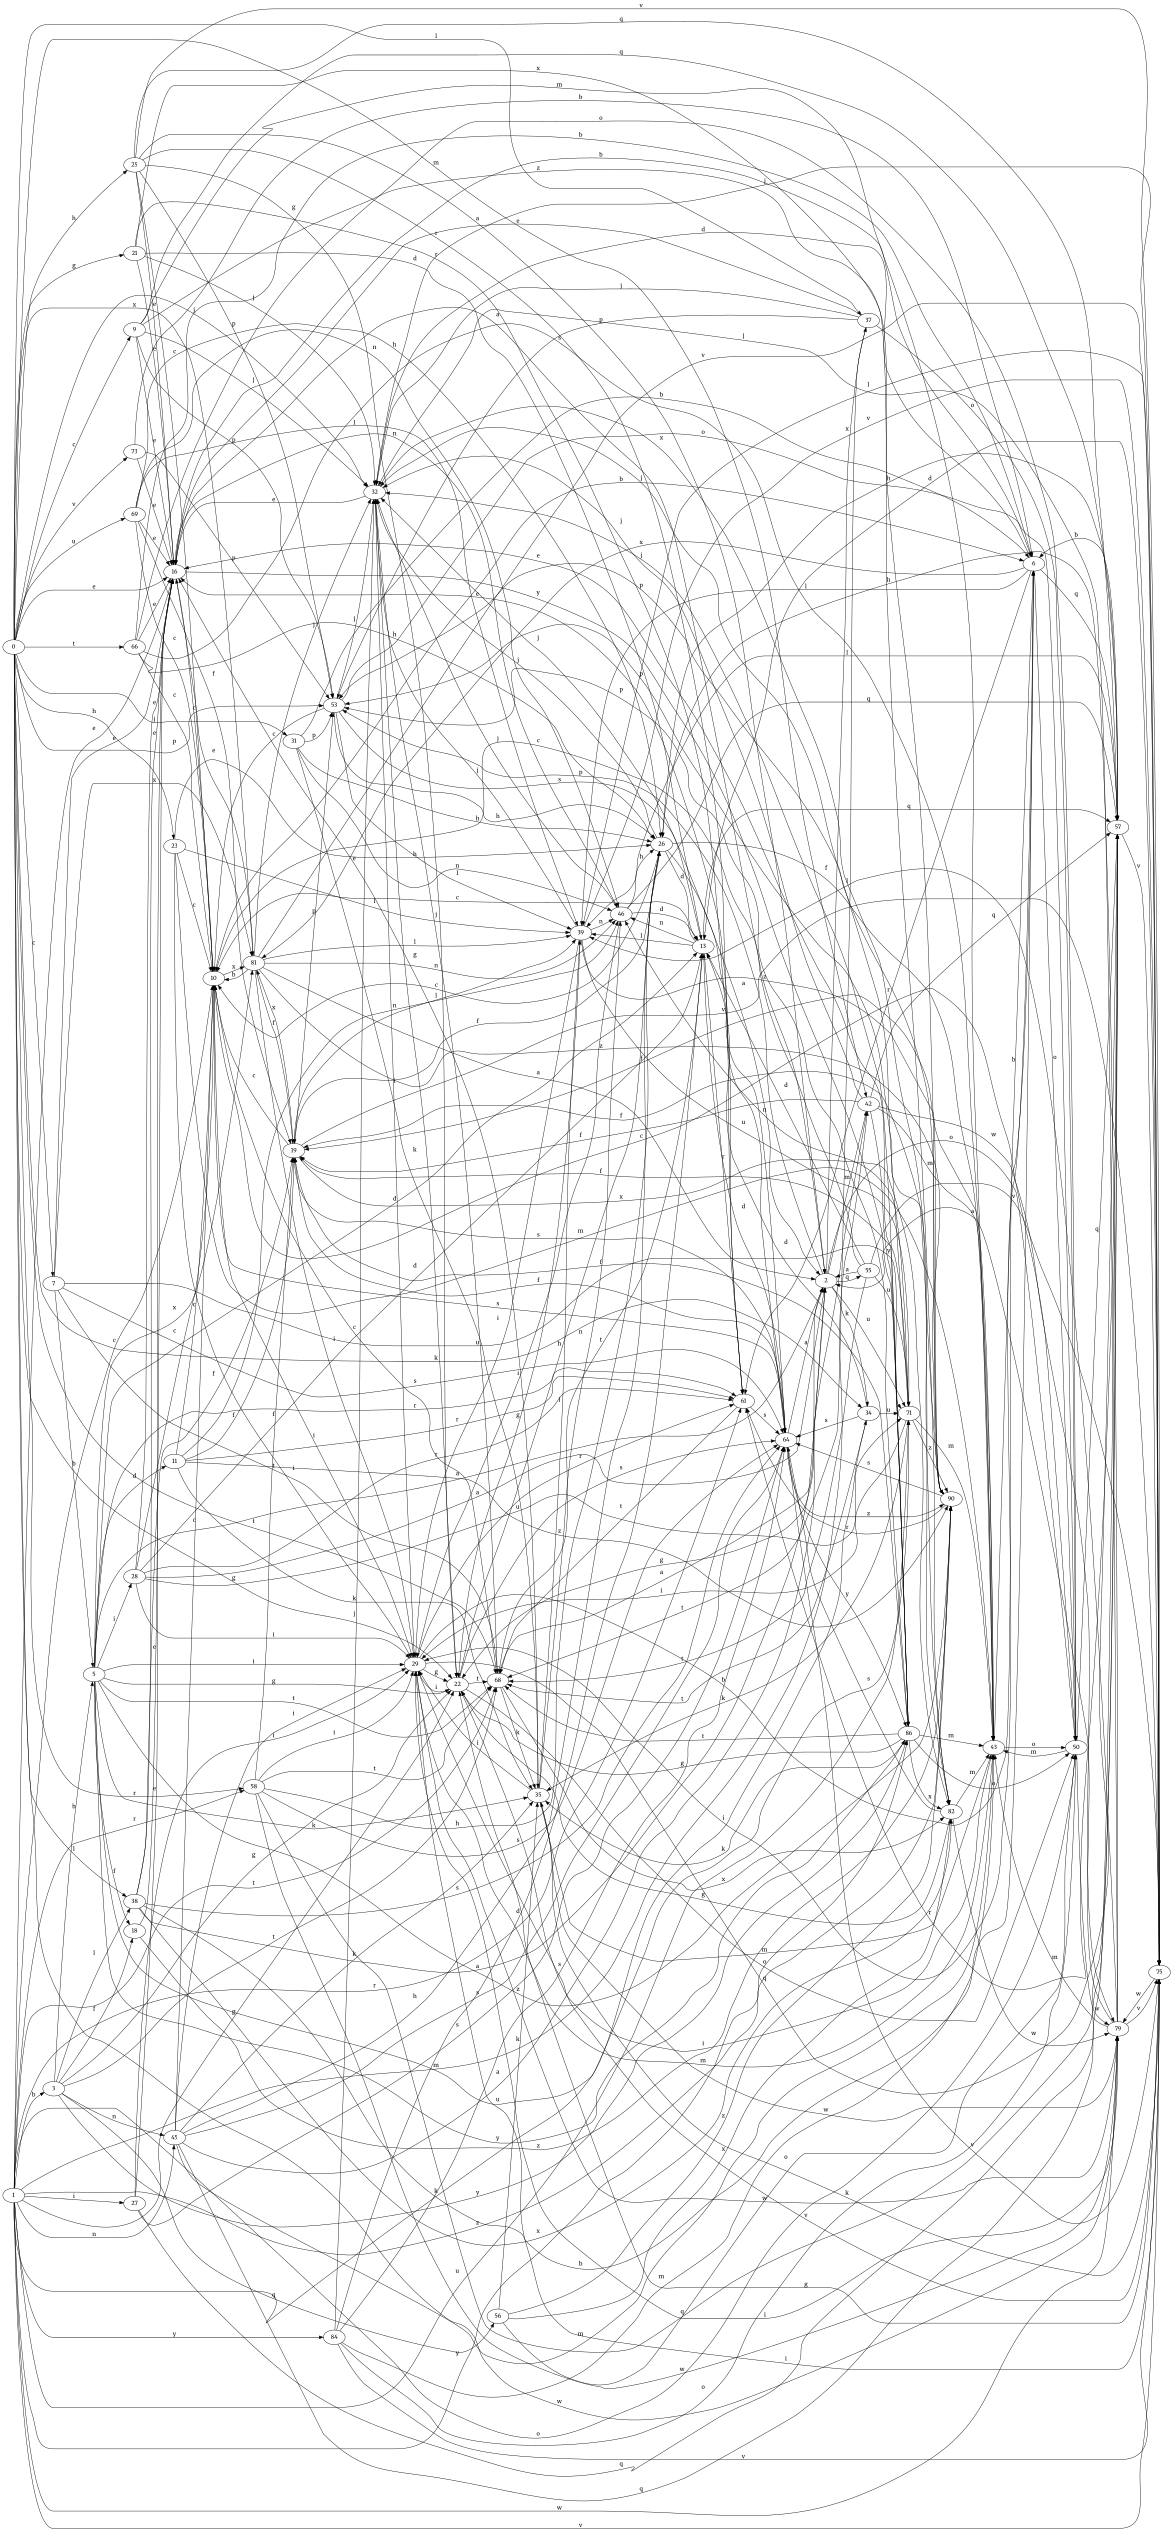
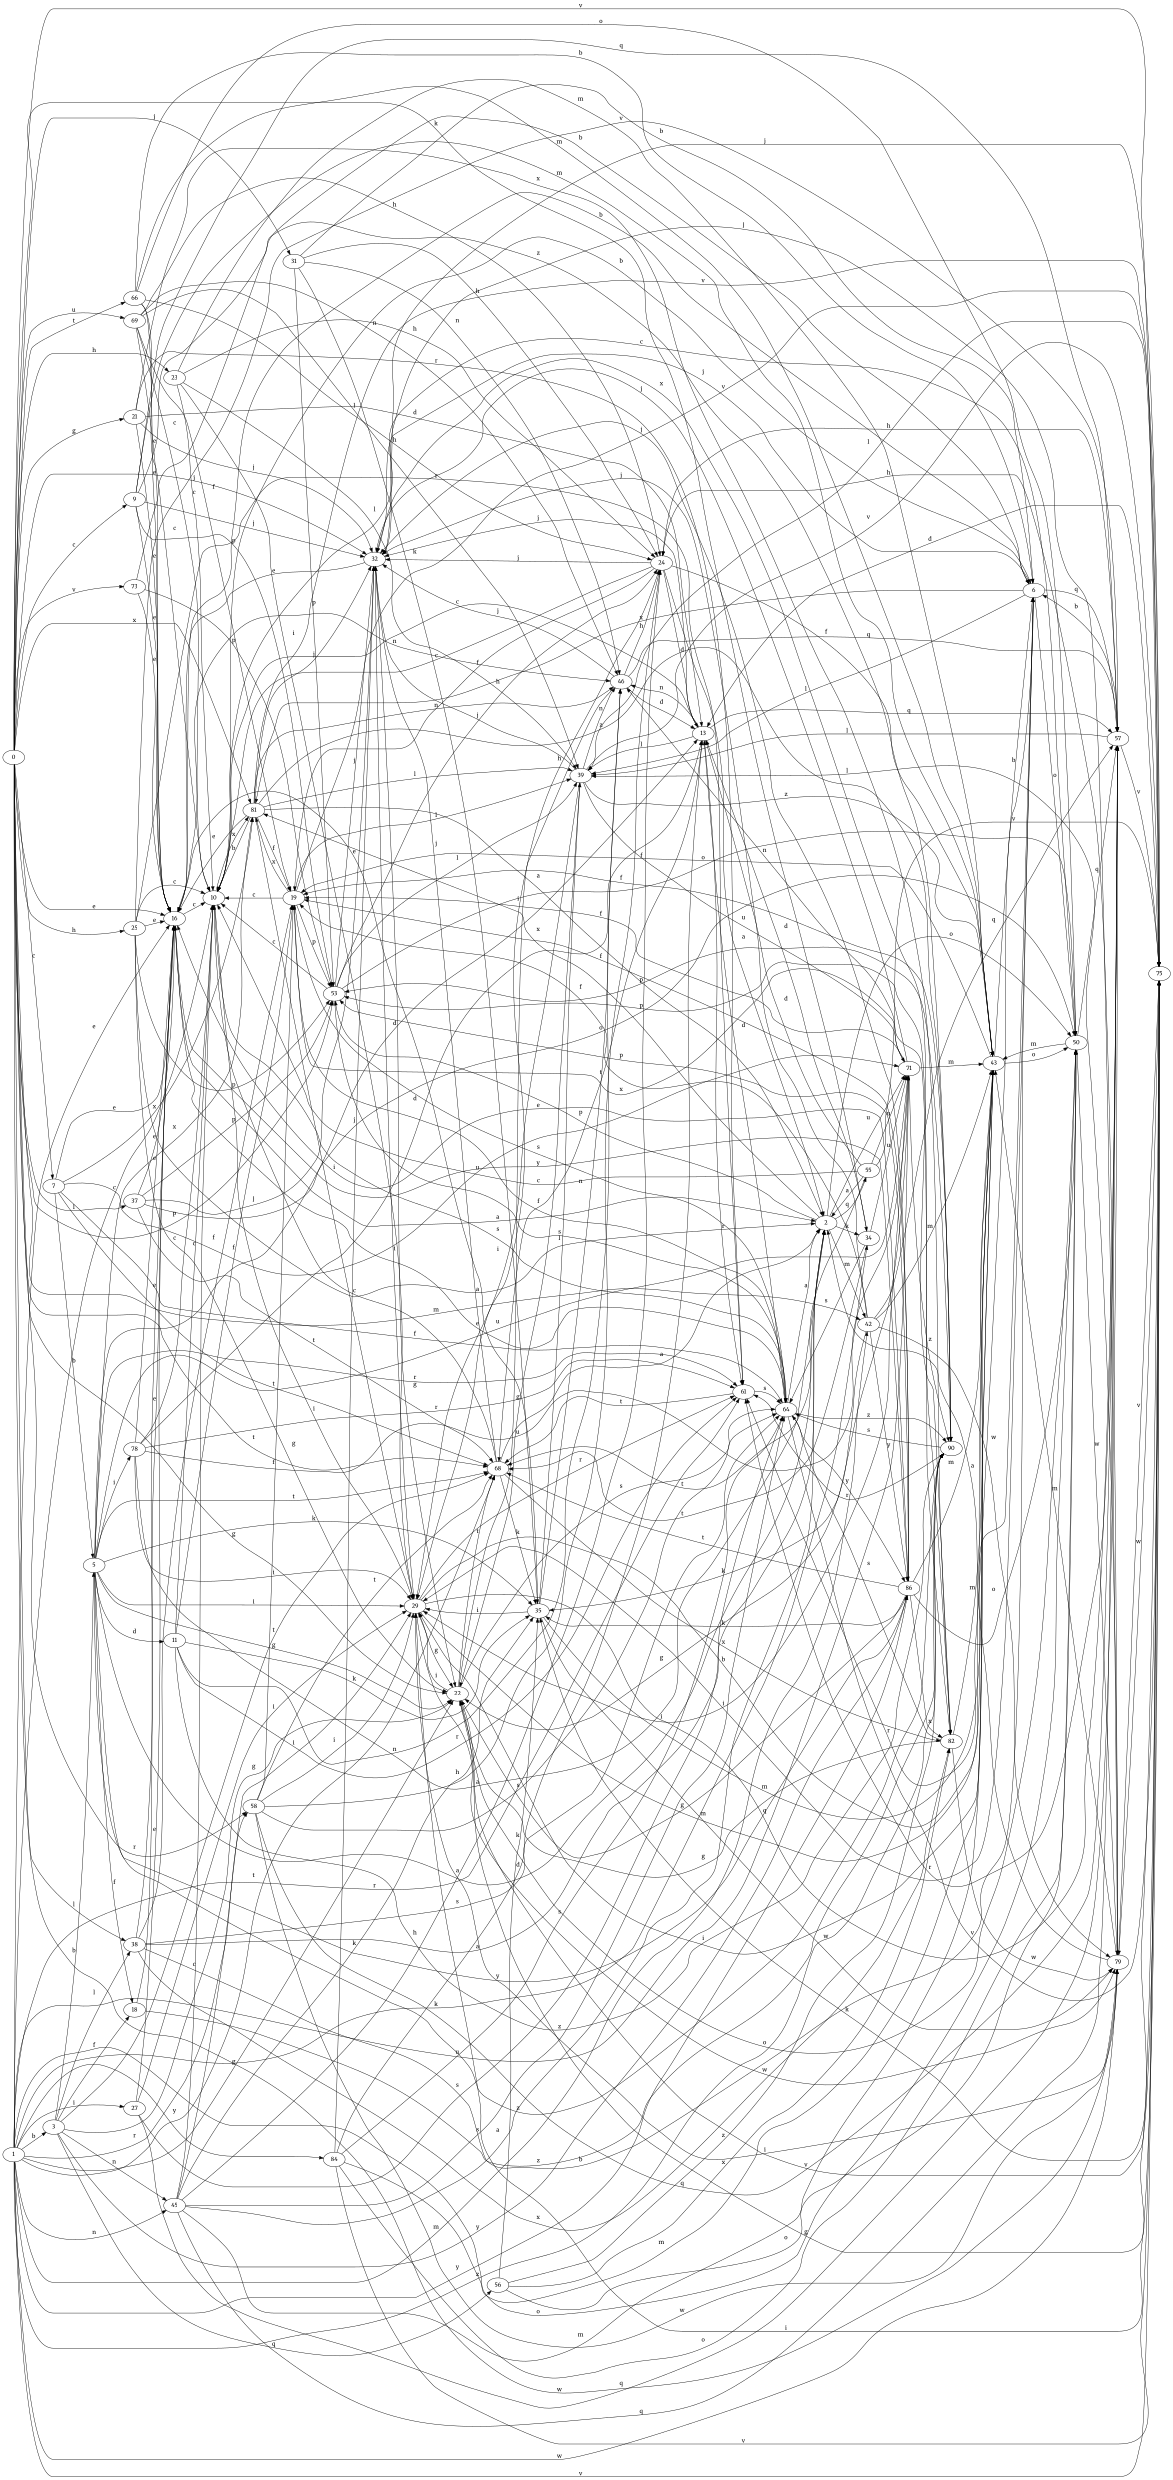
  strict digraph {
    fontname=Merriweather
    rankdir=LR
    node [fontname=Merriweather]
    edge [fontname=Merriweather]
    0
    7
    9
    16
    21
    22
    23
    25
    31
    32
    34
    37
    38
    42
    53
    58
    66
    68
    69
    73
    75
    79
    81
    71
    5
    64
    90
    57
    43
    10
    86
    2
    6
    46
    61
    13
    82
    50
    29
-   26
+   26 [label=24]
    39
    35
    19
    1
    3
    27
    45
    84
    18
    56
    55
    11
-   28
+   28 [label=78]
    0 -> 7 [label=c]
    0 -> 9 [label=c]
    0 -> 16 [label=e]
    0 -> 21 [label=g]
    0 -> 22 [label=g]
    0 -> 23 [label=h]
    0 -> 25 [label=h]
    0 -> 31 [label=j]
    0 -> 32 [label=j]
    0 -> 34 [label=k]
    0 -> 37 [label=l]
    0 -> 38 [label=l]
    0 -> 42 [label=m]
    0 -> 53 [label=p]
    0 -> 58 [label=r]
    0 -> 66 [label=t]
    0 -> 68 [label=t]
    0 -> 69 [label=u]
    0 -> 73 [label=v]
-   25 -> 75 [label=v]
+   0 -> 75 [label=v]
    0 -> 79 [label=w]
    0 -> 81 [label=x]
    7 -> 16 [label=e]
    7 -> 68 [label=t]
    7 -> 81 [label=x]
    7 -> 71 [label=u]
    7 -> 5 [label=b]
-   7 -> 64 [label=s]
+   7 -> 64 [label=f]
    9 -> 16 [label=e]
    9 -> 32 [label=j]
    9 -> 53 [label=p]
    9 -> 90 [label=z]
    9 -> 57 [label=q]
    9 -> 43 [label=m]
    16 -> 10 [label=c]
    16 -> 86 [label=y]
    16 -> 2 [label=a]
    16 -> 6 [label=b]
    16 -> 46 [label=n]
    21 -> 16 [label=e]
    21 -> 32 [label=j]
    21 -> 61 [label=r]
    21 -> 13 [label=d]
    21 -> 82 [label=x]
    22 -> 68 [label=t]
    22 -> 75 [label=v]
    22 -> 64 [label=s]
    22 -> 50 [label=o]
    22 -> 29 [label=i]
    22 -> 26 [label=h]
    23 -> 43 [label=m]
    23 -> 10 [label=c]
    23 -> 29 [label=i]
    23 -> 26 [label=h]
    23 -> 39 [label=l]
    25 -> 16 [label=e]
    25 -> 22 [label=g]
    25 -> 53 [label=p]
-   25 -> 57 [label=q]
+   25 -> 57 [label=v]
    25 -> 10 [label=c]
    25 -> 2 [label=a]
    25 -> 61 [label=r]
    31 -> 53 [label=p]
    31 -> 6 [label=b]
    31 -> 46 [label=n]
    31 -> 26 [label=h]
    31 -> 35 [label=k]
    32 -> 16 [label=e]
    32 -> 22 [label=g]
    32 -> 82 [label=x]
    32 -> 29 [label=i]
    34 -> 68 [label=t]
    34 -> 71 [label=u]
    34 -> 64 [label=s]
    34 -> 13 [label=d]
    37 -> 16 [label=e]
    37 -> 32 [label=j]
    37 -> 53 [label=p]
    37 -> 68 [label=t]
    37 -> 50 [label=o]
    38 -> 16 [label=e]
    38 -> 64 [label=s]
    38 -> 2 [label=a]
    38 -> 6 [label=b]
    38 -> 82 [label=x]
    38 -> 19 [label=f]
    42 -> 22 [label=g]
    42 -> 32 [label=j]
    42 -> 79 [label=w]
    42 -> 57 [label=q]
    42 -> 43 [label=m]
    42 -> 86 [label=y]
    42 -> 19 [label=f]
    53 -> 32 [label=j]
    53 -> 64 [label=s]
    53 -> 10 [label=c]
    53 -> 50 [label=o]
    53 -> 26 [label=h]
    53 -> 39 [label=l]
    58 -> 68 [label=t]
    58 -> 79 [label=w]
    58 -> 64 [label=s]
    58 -> 57 [label=q]
    58 -> 29 [label=i]
    58 -> 26 [label=h]
    58 -> 19 [label=f]
    66 -> 16 [label=e]
-   66 -> 43 [label=s]
+   66 -> 43 [label=m]
    66 -> 10 [label=c]
    66 -> 6 [label=b]
    66 -> 50 [label=o]
    66 -> 26 [label=h]
    68 -> 32 [label=j]
    68 -> 10 [label=c]
    68 -> 2 [label=a]
    68 -> 82 [label=x]
    68 -> 35 [label=k]
    69 -> 16 [label=e]
    69 -> 10 [label=c]
    69 -> 46 [label=n]
    69 -> 26 [label=h]
    69 -> 39 [label=l]
    69 -> 19 [label=f]
    73 -> 16 [label=e]
    73 -> 53 [label=p]
    73 -> 6 [label=b]
    75 -> 22 [label=g]
    75 -> 32 [label=j]
    75 -> 79 [label=w]
    75 -> 13 [label=d]
    75 -> 29 [label=i]
    75 -> 39 [label=l]
    75 -> 35 [label=k]
    79 -> 32 [label=j]
    79 -> 75 [label=v]
    79 -> 43 [label=m]
    79 -> 2 [label=a]
    79 -> 29 [label=i]
    79 -> 26 [label=h]
    79 -> 39 [label=l]
    81 -> 16 [label=e]
    81 -> 32 [label=j]
    81 -> 75 [label=v]
    81 -> 90 [label=z]
    81 -> 10 [label=b]
    81 -> 2 [label=a]
    81 -> 46 [label=n]
    81 -> 29 [label=i]
    81 -> 39 [label=l]
    81 -> 19 [label=f]
    71 -> 32 [label=j]
    71 -> 90 [label=z]
    71 -> 43 [label=m]
    71 -> 46 [label=n]
    71 -> 29 [label=i]
    71 -> 35 [label=k]
    71 -> 19 [label=f]
    5 -> 22 [label=g]
    5 -> 68 [label=t]
    5 -> 81 [label=x]
    5 -> 71 [label=u]
    5 -> 90 [label=z]
    5 -> 86 [label=y]
    5 -> 2 [label=a]
    5 -> 61 [label=r]
    5 -> 13 [label=d]
    5 -> 29 [label=i]
    5 -> 35 [label=k]
    5 -> 18 [label=f]
    5 -> 11 [label=d]
    5 -> 28 [label=i]
    64 -> 16 [label=e]
    64 -> 75 [label=v]
    64 -> 90 [label=z]
    64 -> 86 [label=y]
    64 -> 2 [label=a]
    64 -> 13 [label=d]
    64 -> 19 [label=f]
    90 -> 53 [label=p]
    90 -> 64 [label=s]
    90 -> 61 [label=r]
    90 -> 19 [label=f]
    57 -> 75 [label=v]
    57 -> 6 [label=b]
    57 -> 61 [label=r]
    57 -> 26 [label=h]
    57 -> 39 [label=l]
    43 -> 6 [label=b]
    43 -> 50 [label=o]
    43 -> 29 [label=i]
    43 -> 19 [label=f]
    10 -> 81 [label=x]
    10 -> 64 [label=s]
    10 -> 6 [label=b]
    10 -> 29 [label=i]
    86 -> 16 [label=e]
    86 -> 22 [label=g]
    86 -> 32 [label=j]
    86 -> 53 [label=p]
    86 -> 68 [label=t]
    86 -> 43 [label=m]
    86 -> 82 [label=x]
    86 -> 50 [label=o]
    86 -> 35 [label=k]
    86 -> 19 [label=f]
    2 -> 34 [label=k]
    2 -> 42 [label=m]
    2 -> 53 [label=p]
-   2 -> 37 [label=x]
+   2 -> 81 [label=x]
    2 -> 71 [label=u]
    2 -> 50 [label=o]
    2 -> 55 [label=q]
-   6 -> 32 [label=d]
+   6 -> 32 [label=j]
    6 -> 81 [label=x]
    6 -> 57 [label=q]
    6 -> 61 [label=r]
    6 -> 50 [label=o]
    6 -> 29 [label=i]
    6 -> 39 [label=l]
    46 -> 32 [label=j]
    46 -> 57 [label=q]
    46 -> 13 [label=d]
    46 -> 29 [label=i]
    46 -> 26 [label=h]
    61 -> 68 [label=t]
    61 -> 64 [label=s]
    13 -> 32 [label=j]
    13 -> 68 [label=t]
    13 -> 57 [label=q]
    13 -> 10 [label=c]
    13 -> 46 [label=n]
    13 -> 61 [label=r]
    13 -> 39 [label=l]
    82 -> 22 [label=g]
    82 -> 53 [label=p]
    82 -> 79 [label=w]
    82 -> 64 [label=s]
    82 -> 43 [label=m]
    50 -> 79 [label=w]
    50 -> 57 [label=q]
    50 -> 43 [label=m]
    50 -> 10 [label=c]
    29 -> 22 [label=g]
    29 -> 79 [label=w]
    29 -> 57 [label=q]
    29 -> 43 [label=m]
    29 -> 6 [label=b]
    29 -> 61 [label=r]
    26 -> 32 [label=j]
    26 -> 43 [label=f]
    26 -> 10 [label=c]
    26 -> 2 [label=a]
    26 -> 13 [label=d]
    26 -> 19 [label=f]
    39 -> 22 [label=g]
    39 -> 32 [label=j]
    39 -> 75 [label=v]
    39 -> 71 [label=u]
-   39 -> 90 [label=z]
+   39 -> 43 [label=z]
    39 -> 46 [label=n]
    39 -> 29 [label=i]
    35 -> 16 [label=e]
    35 -> 79 [label=w]
    35 -> 43 [label=m]
    35 -> 46 [label=n]
    35 -> 29 [label=i]
    35 -> 39 [label=l]
    19 -> 53 [label=p]
    19 -> 75 [label=v]
    19 -> 81 [label=x]
    19 -> 64 [label=s]
    19 -> 10 [label=c]
    19 -> 82 [label=x]
    19 -> 39 [label=l]
    1 -> 16 [label=e]
    1 -> 22 [label=g]
    1 -> 34 [label=k]
    1 -> 42 [label=m]
    1 -> 58 [label=r]
    1 -> 68 [label=t]
    1 -> 75 [label=v]
    1 -> 79 [label=w]
    1 -> 71 [label=u]
    1 -> 90 [label=z]
    1 -> 10 [label=c]
    1 -> 86 [label=y]
    1 -> 61 [label=r]
    1 -> 50 [label=o]
    1 -> 3 [label=b]
    1 -> 27 [label=i]
    1 -> 45 [label=n]
    1 -> 84 [label=y]
    3 -> 22 [label=g]
    3 -> 38 [label=l]
    3 -> 68 [label=t]
    3 -> 5 [label=b]
    3 -> 86 [label=y]
    3 -> 45 [label=n]
    3 -> 18 [label=f]
    3 -> 56 [label=q]
    27 -> 16 [label=e]
    27 -> 64 [label=s]
    27 -> 57 [label=q]
    27 -> 29 [label=i]
    45 -> 64 [label=s]
    45 -> 57 [label=q]
    45 -> 43 [label=m]
    45 -> 10 [label=c]
    45 -> 2 [label=a]
    45 -> 29 [label=i]
    45 -> 26 [label=h]
    45 -> 35 [label=k]
    84 -> 32 [label=j]
    84 -> 75 [label=v]
    84 -> 64 [label=s]
    84 -> 43 [label=m]
    84 -> 13 [label=d]
    84 -> 50 [label=o]
    18 -> 16 [label=e]
    18 -> 90 [label=z]
    56 -> 90 [label=z]
    56 -> 82 [label=x]
    56 -> 50 [label=o]
    56 -> 35 [label=k]
    55 -> 68 [label=t]
    55 -> 75 [label=v]
    55 -> 71 [label=u]
    55 -> 10 [label=c]
    55 -> 2 [label=a]
    55 -> 13 [label=d]
    11 -> 90 [label=z]
    11 -> 10 [label=c]
    11 -> 46 [label=n]
    11 -> 61 [label=r]
    11 -> 35 [label=k]
    11 -> 19 [label=f]
    28 -> 16 [label=e]
    28 -> 71 [label=u]
    28 -> 10 [label=c]
    28 -> 2 [label=a]
    28 -> 61 [label=r]
    28 -> 13 [label=d]
    28 -> 29 [label=i]
  }
